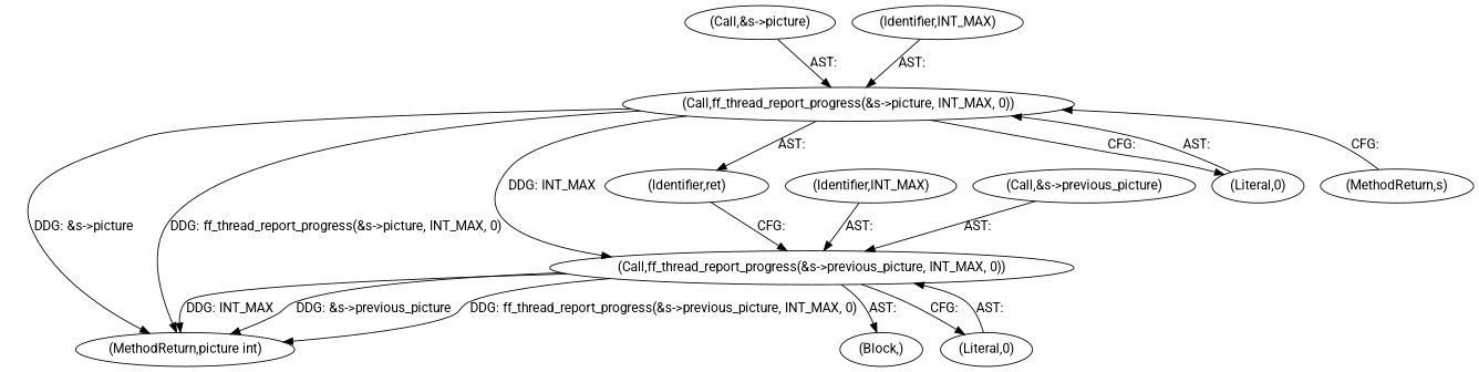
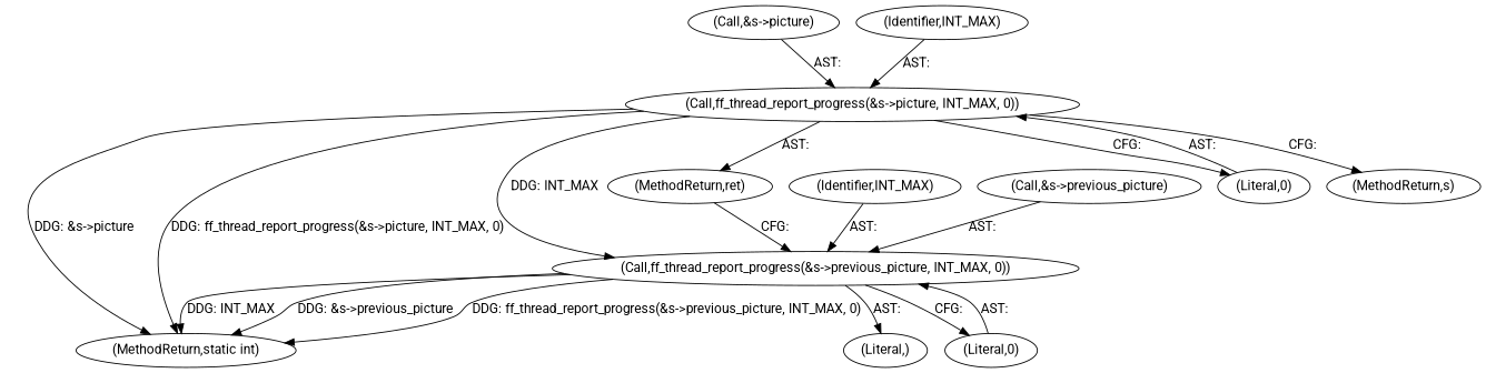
  digraph {
    fontname=Roboto
    node [fontname=Roboto]
    edge [fontname=Roboto]
    n1 [label="(Call,ff_thread_report_progress(&s->picture, INT_MAX, 0))"]
    n2 [label="(Call,ff_thread_report_progress(&s->previous_picture, INT_MAX, 0))"]
    n3 [label="(Literal,0)"]
-   n4 [label="(MethodReturn,picture int)"]
-   n5 [label="(Identifier,ret)"]
-   n6 [label="(Block,)"]
+   n4 [label="(MethodReturn,static int)"]
+   n5 [label="(MethodReturn,ret)"]
+   n6 [label="(Literal,)"]
    n7 [label="(Literal,0)"]
    n8 [label="(Identifier,INT_MAX)"]
    n9 [label="(Call,&s->picture)"]
    n10 [label="(MethodReturn,s)"]
    n11 [label="(Call,&s->previous_picture)"]
    n12 [label="(Identifier,INT_MAX)"]
    n1 -> n2 [label="DDG: INT_MAX"]
    n1 -> n3 [label="CFG: "]
    n1 -> n4 [label="DDG: &s->picture"]
    n1 -> n4 [label="DDG: ff_thread_report_progress(&s->picture, INT_MAX, 0)"]
    n1 -> n5 [label="AST: "]
    n2 -> n4 [label="DDG: INT_MAX"]
    n2 -> n4 [label="DDG: &s->previous_picture"]
    n2 -> n4 [label="DDG: ff_thread_report_progress(&s->previous_picture, INT_MAX, 0)"]
    n2 -> n6 [label="AST: "]
    n2 -> n7 [label="CFG: "]
    n3 -> n1 [label="AST: "]
    n5 -> n2 [label="CFG: "]
    n7 -> n2 [label="AST: "]
    n8 -> n2 [label="AST: "]
    n9 -> n1 [label="AST: "]
-   n10 -> n1 [label="CFG: "]
+   n1 -> n10 [label="CFG: "]
    n11 -> n2 [label="AST: "]
    n12 -> n1 [label="AST: "]
  }
